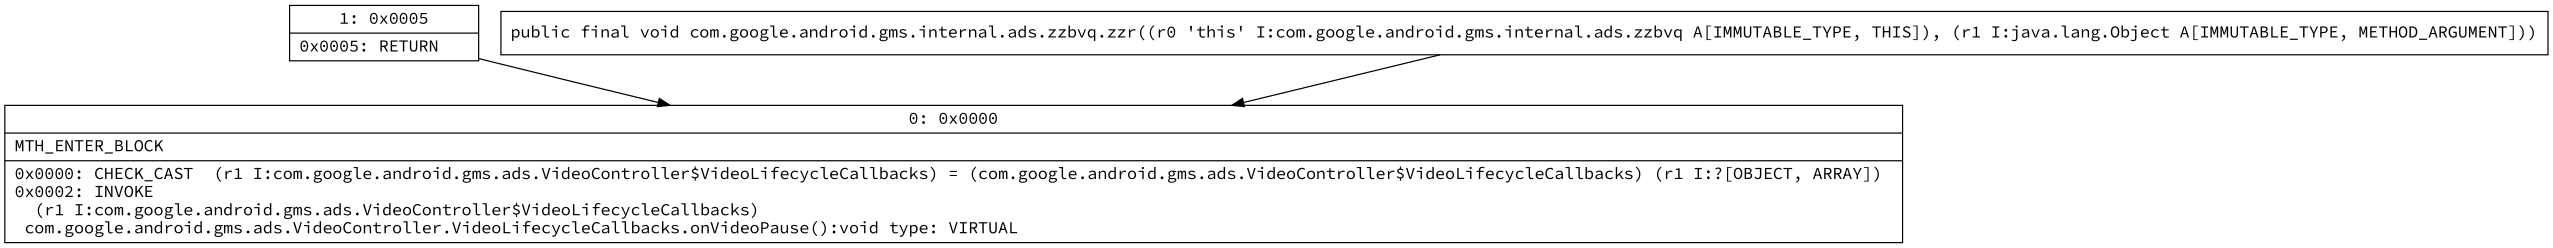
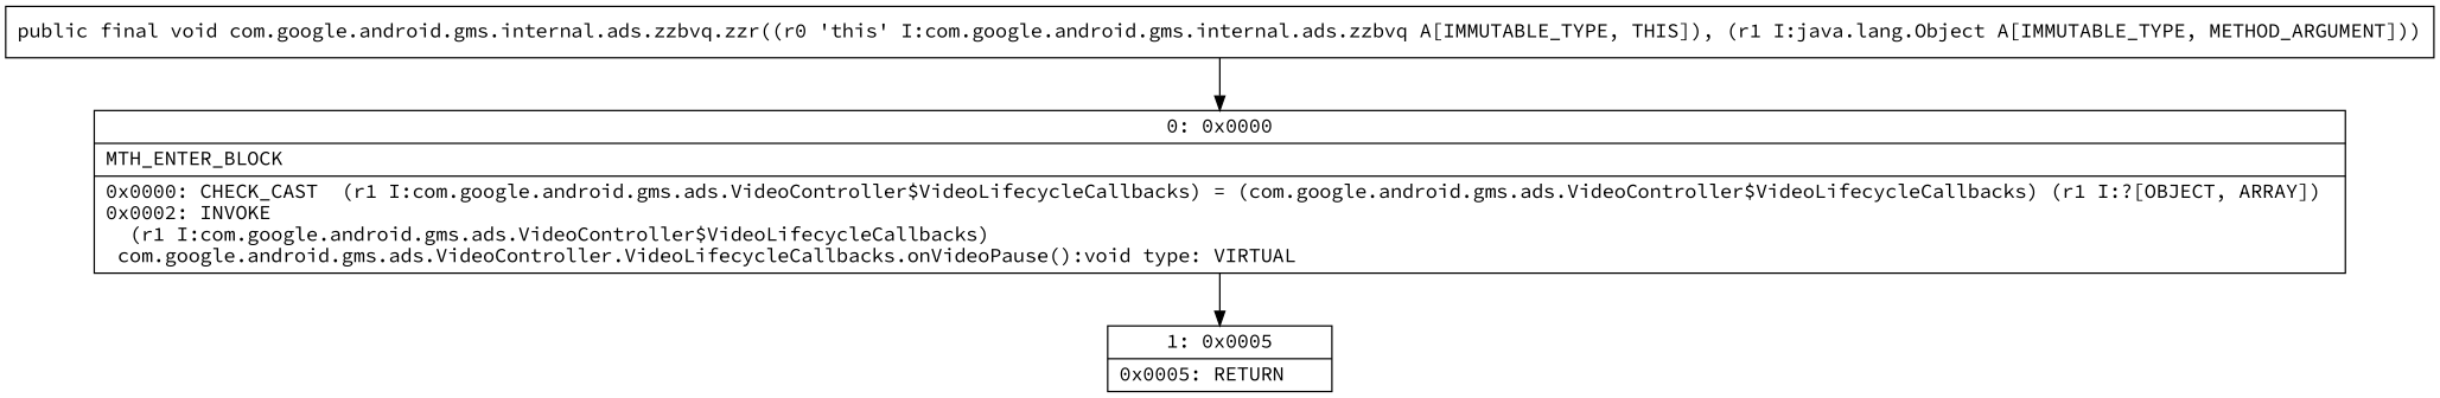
  digraph {
    fontname="Source Code Pro"
    node [shape=record fontname="Source Code Pro"]
    edge [fontname="Source Code Pro"]
    n1 [label="{0\:\ 0x0000|MTH_ENTER_BLOCK\l|0x0000: CHECK_CAST  (r1 I:com.google.android.gms.ads.VideoController$VideoLifecycleCallbacks) = (com.google.android.gms.ads.VideoController$VideoLifecycleCallbacks) (r1 I:?[OBJECT, ARRAY]) \l0x0002: INVOKE  \l  (r1 I:com.google.android.gms.ads.VideoController$VideoLifecycleCallbacks)\l com.google.android.gms.ads.VideoController.VideoLifecycleCallbacks.onVideoPause():void type: VIRTUAL \l}"]
    n2 [label="{1\:\ 0x0005|0x0005: RETURN   \l}"]
    n3 [label="{public final void com.google.android.gms.internal.ads.zzbvq.zzr((r0 'this' I:com.google.android.gms.internal.ads.zzbvq A[IMMUTABLE_TYPE, THIS]), (r1 I:java.lang.Object A[IMMUTABLE_TYPE, METHOD_ARGUMENT])) }"]
-   n2 -> n1
+   n1 -> n2
    n3 -> n1
  }
